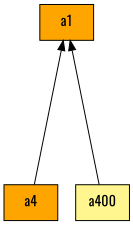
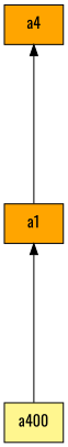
  digraph {
    fontname=Oswald
    rankdir=BT
    ranksep=2.0
    node [fillcolor=orange fontname=Oswald shape=record style=filled]
    edge [fontname=Oswald]
    n1 [label="{a1}"]
    n2 [label="{a4}"]
    n3 [fillcolor=khaki1 label="{a400}"]
-   n2 -> n1
+   n1 -> n2
    n3 -> n1
  }
